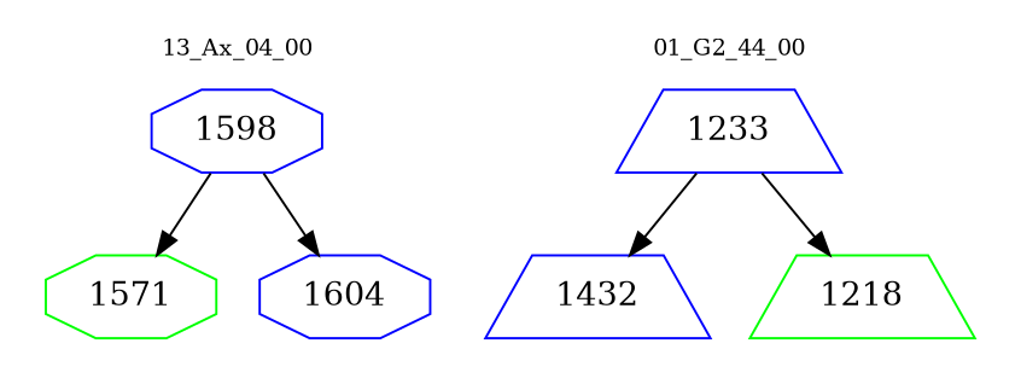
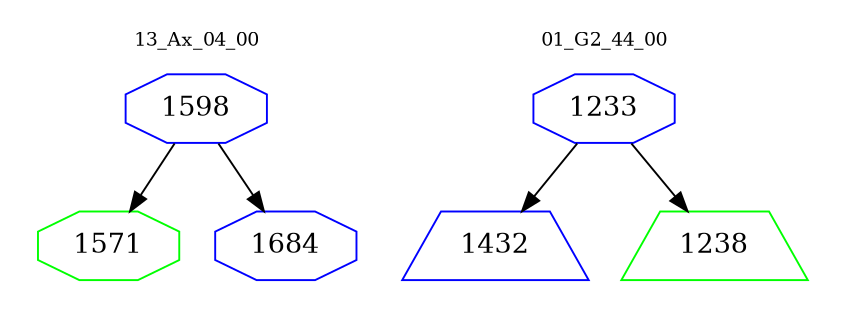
  digraph {
    node [color=blue shape=octagon]
    edge [color=black]
    n1 [label=1598]
    n2 [color=green label=1571]
-   n3 [label=1604]
-   n4 [label=1233 shape=trapezium]
+   n3 [label=1684]
+   n4 [label=1233]
    n5 [label=1432 shape=trapezium]
-   n6 [color=green label=1218 shape=trapezium]
+   n6 [color=green label=1238 shape=trapezium]
    subgraph cluster_1 {
      color=white
      fontsize=10
      label="13_Ax_04_00"
      n1
      n2
      n3
    }
    subgraph cluster_2 {
      color=white
      fontsize=10
      label="01_G2_44_00"
      n4
      n5
      n6
    }
    n1 -> n2
    n1 -> n3
    n4 -> n5
    n4 -> n6
  }
